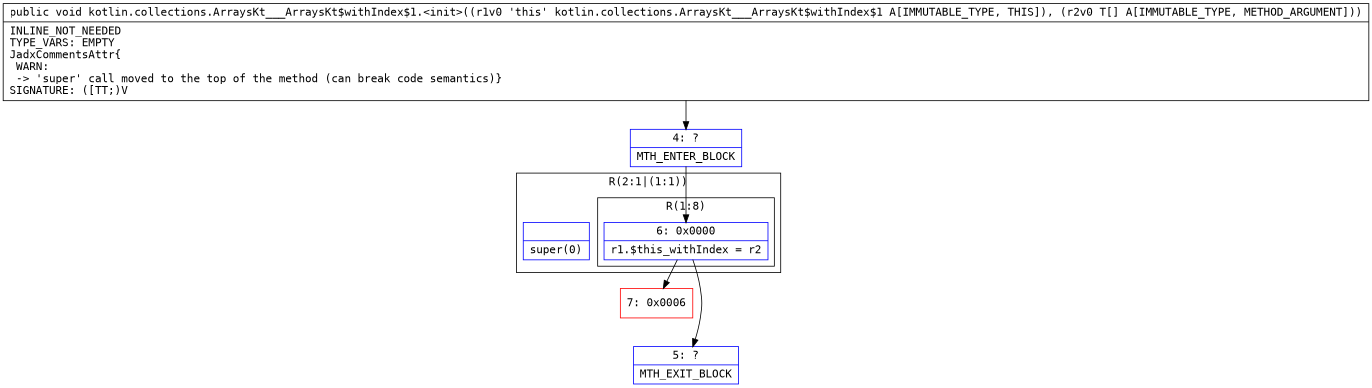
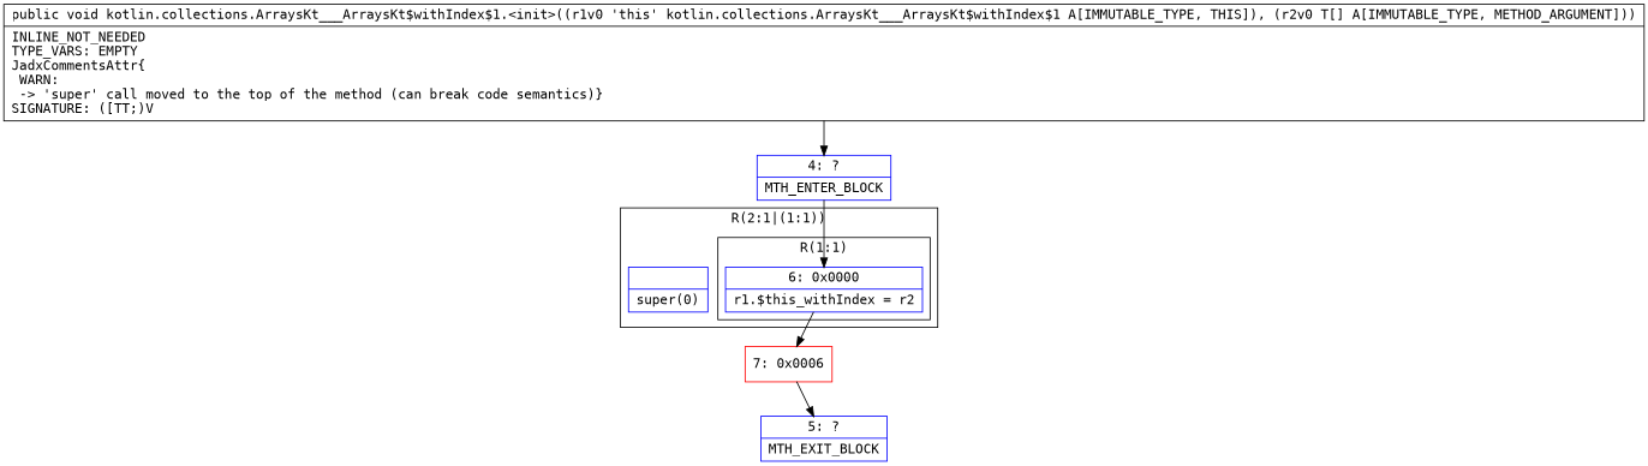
  digraph {
    fontname="DejaVu Sans Mono"
    node [color=blue fontname="DejaVu Sans Mono" shape=record]
    edge [fontname="DejaVu Sans Mono"]
    n1 [label="{6\:\ 0x0000|r1.$this_withIndex = r2\l}"]
    n2 [label="{|super(0)\l}"]
    n3 [color=red label="{7\:\ 0x0006}"]
    n4 [label="{5\:\ ?|MTH_EXIT_BLOCK\l}"]
    n5 [label="{4\:\ ?|MTH_ENTER_BLOCK\l}"]
    n6 [label="{public void kotlin.collections.ArraysKt___ArraysKt$withIndex$1.\<init\>((r1v0 'this' kotlin.collections.ArraysKt___ArraysKt$withIndex$1 A[IMMUTABLE_TYPE, THIS]), (r2v0 T[] A[IMMUTABLE_TYPE, METHOD_ARGUMENT]))  | INLINE_NOT_NEEDED\lTYPE_VARS: EMPTY\lJadxCommentsAttr\{\l WARN: \l \-\> 'super' call moved to the top of the method (can break code semantics)\}\lSIGNATURE: ([TT;)V\l}" color=""]
    subgraph cluster_1 {
      label="R(2:1|(1:1))"
      n2
      subgraph cluster_2 {
-       label="R(1:8)"
+       label="R(1:1)"
        n1
      }
    }
    n1 -> n3
-   n1 -> n4
+   n3 -> n4
    n5 -> n1
    n6 -> n5
  }
